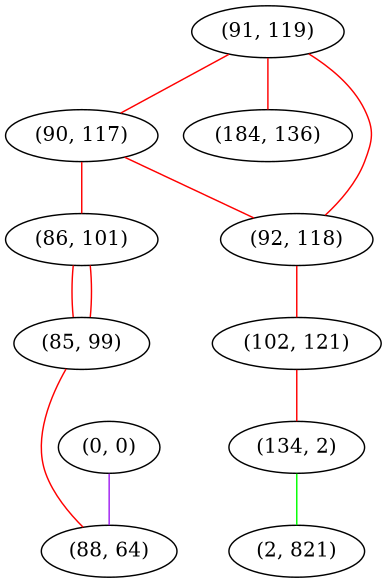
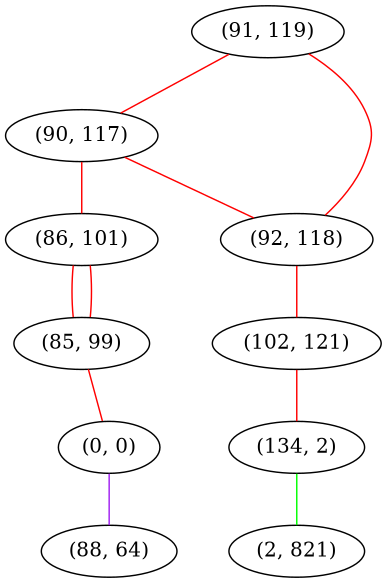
  graph {
    edge [color=red weight=1]
    "(91, 119)"
    "(90, 117)"
-   "(184, 136)"
    "(92, 118)"
    "(86, 101)"
    "(102, 121)"
    "(85, 99)"
    "(134, 2)"
    "(88, 64)"
    n10 [label="(2, 821)"]
    "(0, 0)"
    "(91, 119)" -- "(90, 117)"
-   "(91, 119)" -- "(184, 136)"
    "(91, 119)" -- "(92, 118)"
    "(90, 117)" -- "(92, 118)"
    "(90, 117)" -- "(86, 101)"
    "(92, 118)" -- "(102, 121)"
    "(86, 101)" -- "(85, 99)"
    "(86, 101)" -- "(85, 99)"
    "(102, 121)" -- "(134, 2)"
-   "(85, 99)" -- "(88, 64)"
+   "(85, 99)" -- "(0, 0)"
    "(134, 2)" -- n10 [color=green weight=2]
    "(0, 0)" -- "(88, 64)" [color=purple weight=4]
  }
